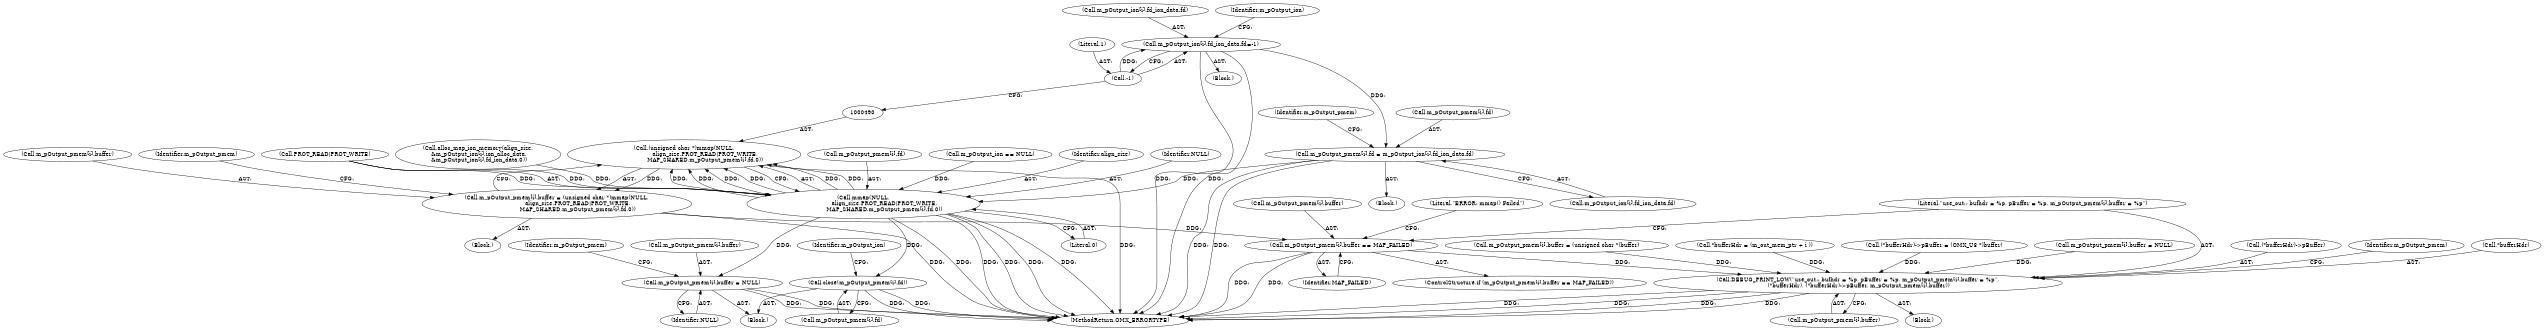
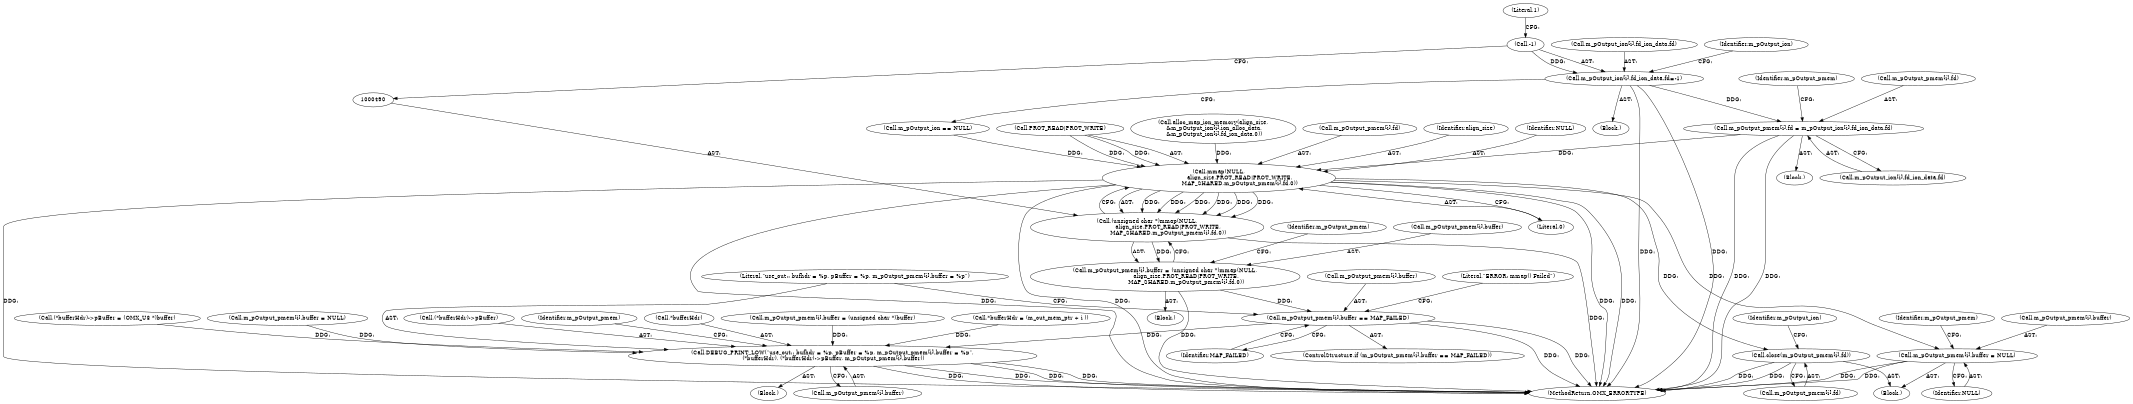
  digraph {
    n1 [label="(Call,m_pOutput_ion[i].fd_ion_data.fd=-1)"]
    n2 [label="(Call,-1)"]
    n3 [label="(Call,m_pOutput_pmem[i].fd = m_pOutput_ion[i].fd_ion_data.fd)"]
    n4 [label="(MethodReturn,OMX_ERRORTYPE)"]
    n5 [label="(Block,)"]
    1000490
    n7 [label="(Call,mmap(NULL,\n                        align_size,PROT_READ|PROT_WRITE,\n                        MAP_SHARED,m_pOutput_pmem[i].fd,0))"]
    n8 [label="(Block,)"]
    n9 [label="(Call,m_pOutput_ion[i].fd_ion_data.fd)"]
    n10 [label="(Literal,1)"]
    n11 [label="(Call,(unsigned char *)mmap(NULL,\n                        align_size,PROT_READ|PROT_WRITE,\n                        MAP_SHARED,m_pOutput_pmem[i].fd,0))"]
    n12 [label="(Call,m_pOutput_pmem[i].buffer = NULL)"]
    n13 [label="(Call,close(m_pOutput_pmem[i].fd))"]
    n14 [label="(Literal,0)"]
    n15 [label="(Call,m_pOutput_pmem[i].buffer = (unsigned char *)mmap(NULL,\n                        align_size,PROT_READ|PROT_WRITE,\n                        MAP_SHARED,m_pOutput_pmem[i].fd,0))"]
    n16 [label="(Block,)"]
    n17 [label="(Identifier,NULL)"]
    n18 [label="(Call,m_pOutput_pmem[i].fd)"]
    n19 [label="(Call,m_pOutput_pmem[i].buffer == MAP_FAILED)"]
    n20 [label="(Block,)"]
    n21 [label="(Call,DEBUG_PRINT_LOW(\"use_out:: bufhdr = %p, pBuffer = %p, m_pOutput_pmem[i].buffer = %p\",\n (*bufferHdr), (*bufferHdr)->pBuffer, m_pOutput_pmem[i].buffer))"]
    n22 [label="(Identifier,MAP_FAILED)"]
    n23 [label="(ControlStructure,if (m_pOutput_pmem[i].buffer == MAP_FAILED))"]
    n24 [label="(Block,)"]
    n25 [label="(Call,m_pOutput_pmem[i].buffer)"]
    n26 [label="(Call,(*bufferHdr)->pBuffer)"]
    n27 [label="(Identifier,m_pOutput_pmem)"]
    n28 [label="(Call,*bufferHdr)"]
    n29 [label="(Call,m_pOutput_pmem[i].buffer = (unsigned char *)buffer)"]
    n30 [label="(Identifier,m_pOutput_pmem)"]
    n31 [label="(Identifier,NULL)"]
    n32 [label="(Call,PROT_READ|PROT_WRITE)"]
    n33 [label="(Call,*bufferHdr = (m_out_mem_ptr + i ))"]
    n34 [label="(Call,m_pOutput_pmem[i].buffer)"]
    n35 [label="(Call,alloc_map_ion_memory(align_size,\n &m_pOutput_ion[i].ion_alloc_data,\n &m_pOutput_ion[i].fd_ion_data,0))"]
    n36 [label="(Call,m_pOutput_pmem[i].fd)"]
    n37 [label="(Call,m_pOutput_pmem[i].buffer)"]
    n38 [label="(Call,m_pOutput_pmem[i].fd)"]
    n39 [label="(Call,(*bufferHdr)->pBuffer = (OMX_U8 *)buffer)"]
    n40 [label="(Identifier,m_pOutput_pmem)"]
    n41 [label="(Call,m_pOutput_pmem[i].buffer)"]
    n42 [label="(Literal,\"ERROR: mmap() Failed\")"]
    n43 [label="(Call,m_pOutput_ion[i].fd_ion_data.fd)"]
    n44 [label="(Call,m_pOutput_pmem[i].buffer = NULL)"]
    n45 [label="(Identifier,m_pOutput_ion)"]
    n46 [label="(Identifier,m_pOutput_ion)"]
    n47 [label="(Identifier,m_pOutput_pmem)"]
    n48 [label="(Call,m_pOutput_ion == NULL)"]
    n49 [label="(Literal,\"use_out:: bufhdr = %p, pBuffer = %p, m_pOutput_pmem[i].buffer = %p\")"]
    n50 [label="(Identifier,align_size)"]
-   n1 -> n2 [label="CFG: "]
+   n1 -> n48 [label="CFG: "]
    n1 -> n3 [label="DDG: "]
    n1 -> n4 [label="DDG: "]
    n1 -> n4 [label="DDG: "]
    n1 -> n5 [label="AST: "]
    n2 -> n1 [label="AST: "]
    n2 -> n1 [label="DDG: "]
    n2 -> 1000490 [label="CFG: "]
    n3 -> n4 [label="DDG: "]
    n3 -> n4 [label="DDG: "]
    n3 -> n7 [label="DDG: "]
    n3 -> n8 [label="AST: "]
    n3 -> n9 [label="CFG: "]
    1000490 -> n11 [label="AST: "]
    n7 -> n4 [label="DDG: "]
    n7 -> n4 [label="DDG: "]
    n7 -> n4 [label="DDG: "]
    n7 -> n4 [label="DDG: "]
    n7 -> n4 [label="DDG: "]
    n7 -> n11 [label="AST: "]
    n7 -> n11 [label="DDG: "]
    n7 -> n11 [label="DDG: "]
    n7 -> n11 [label="DDG: "]
    n7 -> n11 [label="DDG: "]
    n7 -> n11 [label="DDG: "]
    n7 -> n11 [label="DDG: "]
    n7 -> n12 [label="DDG: "]
    n7 -> n13 [label="DDG: "]
    n7 -> n14 [label="CFG: "]
    n9 -> n3 [label="AST: "]
-   n10 -> n2 [label="AST: "]
+   n10 -> n2 [label="CFG: "]
    n11 -> n4 [label="DDG: "]
    n11 -> n7 [label="CFG: "]
    n11 -> n15 [label="AST: "]
    n11 -> n15 [label="DDG: "]
    n12 -> n4 [label="DDG: "]
    n12 -> n4 [label="DDG: "]
    n12 -> n16 [label="AST: "]
    n12 -> n17 [label="CFG: "]
    n13 -> n4 [label="DDG: "]
    n13 -> n4 [label="DDG: "]
    n13 -> n16 [label="AST: "]
    n13 -> n18 [label="CFG: "]
    n14 -> n7 [label="AST: "]
    n15 -> n4 [label="DDG: "]
    n15 -> n11 [label="CFG: "]
    n15 -> n19 [label="DDG: "]
    n15 -> n20 [label="AST: "]
    n17 -> n12 [label="AST: "]
    n18 -> n13 [label="AST: "]
    n19 -> n4 [label="DDG: "]
    n19 -> n4 [label="DDG: "]
    n19 -> n21 [label="DDG: "]
-   n19 -> n22 [label="AST: "]
+   n19 -> n22 [label="CFG: "]
    n19 -> n23 [label="AST: "]
    n21 -> n4 [label="DDG: "]
    n21 -> n4 [label="DDG: "]
    n21 -> n4 [label="DDG: "]
    n21 -> n4 [label="DDG: "]
    n21 -> n24 [label="AST: "]
    n21 -> n25 [label="CFG: "]
    n22 -> n19 [label="CFG: "]
    n25 -> n21 [label="AST: "]
    n26 -> n21 [label="AST: "]
    n27 -> n21 [label="CFG: "]
    n28 -> n21 [label="AST: "]
    n29 -> n21 [label="DDG: "]
    n30 -> n3 [label="CFG: "]
    n31 -> n7 [label="AST: "]
    n32 -> n7 [label="AST: "]
    n32 -> n7 [label="DDG: "]
    n32 -> n7 [label="DDG: "]
    n33 -> n21 [label="DDG: "]
    n34 -> n15 [label="AST: "]
    n35 -> n7 [label="DDG: "]
    n36 -> n7 [label="AST: "]
    n37 -> n19 [label="AST: "]
    n38 -> n3 [label="AST: "]
    n39 -> n21 [label="DDG: "]
    n40 -> n12 [label="CFG: "]
    n41 -> n12 [label="AST: "]
    n42 -> n19 [label="CFG: "]
    n43 -> n1 [label="AST: "]
    n44 -> n21 [label="DDG: "]
    n45 -> n13 [label="CFG: "]
    n46 -> n1 [label="CFG: "]
    n47 -> n15 [label="CFG: "]
    n48 -> n7 [label="DDG: "]
    n49 -> n19 [label="CFG: "]
    n49 -> n21 [label="AST: "]
    n50 -> n7 [label="AST: "]
  }
